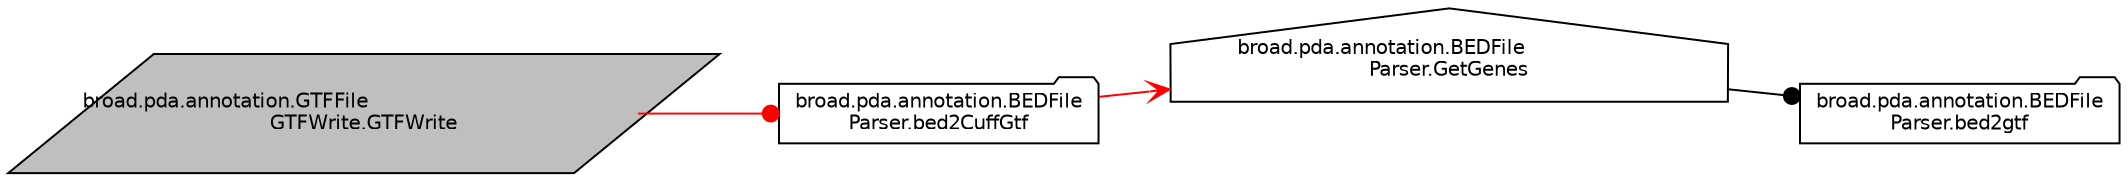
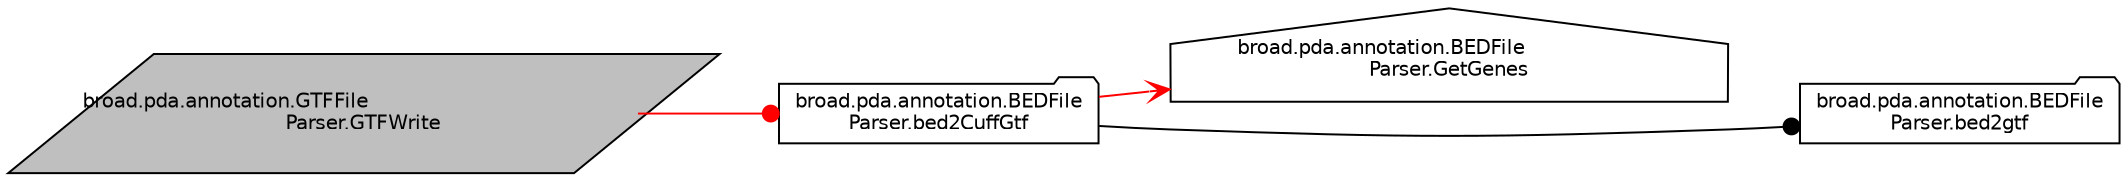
  digraph {
    rankdir=LR
    node [color=black fillcolor=white fontname=Helvetica fontsize=10 shape=folder style=filled]
    edge [arrowhead=dot color=red fontname=Helvetica fontsize=10 labelfontname=Helvetica labelfontsize=10 style=solid]
-   n1 [fillcolor=grey75 fontcolor=black height=0.2 label="broad.pda.annotation.GTFFile\lGTFWrite.GTFWrite" shape=parallelogram width=0.4]
+   n1 [fillcolor=grey75 fontcolor=black height=0.2 label="broad.pda.annotation.GTFFile\lParser.GTFWrite" shape=parallelogram width=0.4]
    n2 [height=0.2 label="broad.pda.annotation.BEDFile\lParser.bed2CuffGtf" width=0.4]
    n3 [height=0.2 label="broad.pda.annotation.BEDFile\lParser.GetGenes" shape=house width=0.4]
    n4 [height=0.2 label="broad.pda.annotation.BEDFile\lParser.bed2gtf" width=0.4]
    n1 -> n2
    n2 -> n3 [arrowhead=vee]
-   n3 -> n4 [color=black]
+   n2 -> n4 [color=black]
  }
